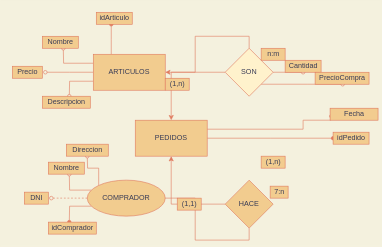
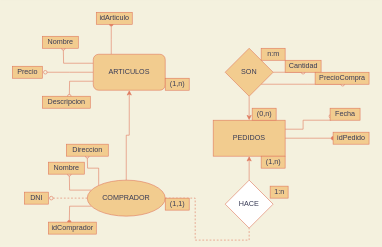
  <mxCell id="0" />
  <mxCell id="1" parent="0" />
  <mxCell id="2" style="edgeStyle=orthogonalEdgeStyle;rounded=0;orthogonalLoop=1;jettySize=auto;html=1;entryX=0.5;entryY=0;entryDx=0;entryDy=0;startArrow=none;fillColor=#F2CC8F;strokeColor=#E07A5F;labelBackgroundColor=#F4F1DE;fontColor=#393C56;" parent="1" source="19" target="16" edge="1"><mxGeometry relative="1" as="geometry" /></mxCell>
  <mxCell id="3" style="edgeStyle=orthogonalEdgeStyle;rounded=0;orthogonalLoop=1;jettySize=auto;html=1;exitX=0.25;exitY=0;exitDx=0;exitDy=0;endArrow=oval;endFill=1;fillColor=#F2CC8F;strokeColor=#E07A5F;labelBackgroundColor=#F4F1DE;fontColor=#393C56;" parent="1" source="7" edge="1"><mxGeometry relative="1" as="geometry"><mxPoint x="185" y="40" as="targetPoint" /></mxGeometry></mxCell>
  <mxCell id="4" style="edgeStyle=orthogonalEdgeStyle;rounded=0;orthogonalLoop=1;jettySize=auto;html=1;exitX=0;exitY=0.25;exitDx=0;exitDy=0;endArrow=oval;endFill=0;fillColor=#F2CC8F;strokeColor=#E07A5F;labelBackgroundColor=#F4F1DE;fontColor=#393C56;" parent="1" source="7" edge="1"><mxGeometry relative="1" as="geometry"><mxPoint x="105" y="80" as="targetPoint" /></mxGeometry></mxCell>
  <mxCell id="5" style="edgeStyle=orthogonalEdgeStyle;rounded=0;orthogonalLoop=1;jettySize=auto;html=1;exitX=0;exitY=0.5;exitDx=0;exitDy=0;endArrow=oval;endFill=0;fillColor=#F2CC8F;strokeColor=#E07A5F;labelBackgroundColor=#F4F1DE;fontColor=#393C56;" parent="1" source="7" edge="1"><mxGeometry relative="1" as="geometry"><mxPoint x="75" y="120" as="targetPoint" /></mxGeometry></mxCell>
  <mxCell id="6" style="edgeStyle=orthogonalEdgeStyle;rounded=0;orthogonalLoop=1;jettySize=auto;html=1;exitX=0;exitY=0.75;exitDx=0;exitDy=0;endArrow=oval;endFill=0;fillColor=#F2CC8F;strokeColor=#E07A5F;labelBackgroundColor=#F4F1DE;fontColor=#393C56;" parent="1" source="7" edge="1"><mxGeometry relative="1" as="geometry"><mxPoint x="115" y="160" as="targetPoint" /></mxGeometry></mxCell>
- <mxCell id="7" value="ARTICULOS" style="rounded=0;whiteSpace=wrap;html=1;fillColor=#F2CC8F;strokeColor=#E07A5F;fontColor=#393C56;" parent="1" vertex="1"><mxGeometry x="155" y="90" width="120" height="60" as="geometry" /></mxCell>
+ <mxCell id="7" value="ARTICULOS" style="whiteSpace=wrap;html=1;fillColor=#F2CC8F;strokeColor=#E07A5F;fontColor=#393C56;rounded=1;" parent="1" vertex="1"><mxGeometry x="155" y="90" width="120" height="60" as="geometry" /></mxCell>
  <mxCell id="8" style="edgeStyle=orthogonalEdgeStyle;rounded=0;orthogonalLoop=1;jettySize=auto;html=1;entryX=0.5;entryY=1;entryDx=0;entryDy=0;startArrow=none;fillColor=#F2CC8F;strokeColor=#E07A5F;labelBackgroundColor=#F4F1DE;fontColor=#393C56;" parent="1" source="21" target="16" edge="1"><mxGeometry relative="1" as="geometry" /></mxCell>
  <mxCell id="9" style="edgeStyle=orthogonalEdgeStyle;rounded=0;orthogonalLoop=1;jettySize=auto;html=1;endArrow=oval;endFill=0;dashed=1;fillColor=#F2CC8F;strokeColor=#E07A5F;labelBackgroundColor=#F4F1DE;fontColor=#393C56;" parent="1" source="13" edge="1"><mxGeometry relative="1" as="geometry"><mxPoint x="85" y="330" as="targetPoint" /></mxGeometry></mxCell>
  <mxCell id="10" style="edgeStyle=orthogonalEdgeStyle;rounded=0;orthogonalLoop=1;jettySize=auto;html=1;exitX=0;exitY=0.25;exitDx=0;exitDy=0;endArrow=oval;endFill=0;fillColor=#F2CC8F;strokeColor=#E07A5F;labelBackgroundColor=#F4F1DE;fontColor=#393C56;" parent="1" source="13" edge="1"><mxGeometry relative="1" as="geometry"><mxPoint x="115" y="290" as="targetPoint" /></mxGeometry></mxCell>
  <mxCell id="11" style="edgeStyle=orthogonalEdgeStyle;rounded=0;orthogonalLoop=1;jettySize=auto;html=1;exitX=0;exitY=0.75;exitDx=0;exitDy=0;endArrow=oval;endFill=1;fillColor=#F2CC8F;strokeColor=#E07A5F;labelBackgroundColor=#F4F1DE;fontColor=#393C56;" parent="1" source="13" edge="1"><mxGeometry relative="1" as="geometry"><mxPoint x="115" y="370" as="targetPoint" /></mxGeometry></mxCell>
  <mxCell id="12" style="edgeStyle=orthogonalEdgeStyle;rounded=0;orthogonalLoop=1;jettySize=auto;html=1;exitX=0;exitY=0;exitDx=0;exitDy=0;endArrow=oval;endFill=0;fillColor=#F2CC8F;strokeColor=#E07A5F;labelBackgroundColor=#F4F1DE;fontColor=#393C56;" parent="1" source="13" edge="1"><mxGeometry relative="1" as="geometry"><mxPoint x="145" y="260" as="targetPoint" /></mxGeometry></mxCell>
  <mxCell id="13" value="COMPRADOR" style="ellipse;whiteSpace=wrap;html=1;fillColor=#F2CC8F;strokeColor=#E07A5F;fontColor=#393C56;" parent="1" vertex="1"><mxGeometry x="145" y="300" width="130" height="60" as="geometry" /></mxCell>
  <mxCell id="14" style="edgeStyle=orthogonalEdgeStyle;rounded=0;orthogonalLoop=1;jettySize=auto;html=1;exitX=1;exitY=0.25;exitDx=0;exitDy=0;endArrow=oval;endFill=0;startArrow=none;entryX=0.026;entryY=0.672;entryDx=0;entryDy=0;entryPerimeter=0;fillColor=#F2CC8F;strokeColor=#E07A5F;labelBackgroundColor=#F4F1DE;fontColor=#393C56;" parent="1" source="16" target="39" edge="1"><mxGeometry relative="1" as="geometry"><mxPoint x="485" y="330" as="targetPoint" /><Array as="points"><mxPoint x="505" y="215" /><mxPoint x="505" y="200" /><mxPoint x="551" y="200" /></Array></mxGeometry></mxCell>
  <mxCell id="15" style="edgeStyle=orthogonalEdgeStyle;rounded=0;orthogonalLoop=1;jettySize=auto;html=1;endArrow=oval;endFill=1;fillColor=#F2CC8F;strokeColor=#E07A5F;labelBackgroundColor=#F4F1DE;fontColor=#393C56;" parent="1" source="16" edge="1"><mxGeometry relative="1" as="geometry"><mxPoint x="555" y="230" as="targetPoint" /></mxGeometry></mxCell>
- <mxCell id="16" value="PEDIDOS" style="rounded=0;whiteSpace=wrap;html=1;fillColor=#F2CC8F;strokeColor=#E07A5F;fontColor=#393C56;" parent="1" vertex="1"><mxGeometry x="225" y="200" width="120" height="60" as="geometry" /></mxCell>
+ <mxCell id="16" value="PEDIDOS" style="rounded=0;whiteSpace=wrap;html=1;fillColor=#F2CC8F;strokeColor=#E07A5F;fontColor=#393C56;" parent="1" vertex="1"><mxGeometry x="355" y="200" width="120" height="60" as="geometry" /></mxCell>
  <mxCell id="17" style="edgeStyle=orthogonalEdgeStyle;rounded=0;orthogonalLoop=1;jettySize=auto;html=1;endArrow=oval;endFill=0;fillColor=#F2CC8F;strokeColor=#E07A5F;labelBackgroundColor=#F4F1DE;fontColor=#393C56;" parent="1" source="19" edge="1"><mxGeometry relative="1" as="geometry"><mxPoint x="505" y="120" as="targetPoint" /></mxGeometry></mxCell>
  <mxCell id="18" style="edgeStyle=orthogonalEdgeStyle;rounded=0;orthogonalLoop=1;jettySize=auto;html=1;exitX=1;exitY=1;exitDx=0;exitDy=0;endArrow=oval;endFill=0;fillColor=#F2CC8F;strokeColor=#E07A5F;labelBackgroundColor=#F4F1DE;fontColor=#393C56;" parent="1" source="19" edge="1"><mxGeometry relative="1" as="geometry"><mxPoint x="571" y="140" as="targetPoint" /></mxGeometry></mxCell>
- <mxCell id="19" value="SON" style="rhombus;whiteSpace=wrap;html=1;fillColor=#fff2cc;strokeColor=#E07A5F;fontColor=#393C56;" parent="1" vertex="1"><mxGeometry x="375" y="80" width="80" height="80" as="geometry" /></mxCell>
- <mxCell id="20" value="" style="edgeStyle=orthogonalEdgeStyle;rounded=0;orthogonalLoop=1;jettySize=auto;html=1;entryX=0.5;entryY=0;entryDx=0;entryDy=0;endArrow=none;startArrow=classic;startFill=1;fillColor=#F2CC8F;strokeColor=#E07A5F;labelBackgroundColor=#F4F1DE;fontColor=#393C56;" parent="1" source="7" target="19" edge="1"><mxGeometry relative="1" as="geometry"><mxPoint x="275" y="120" as="sourcePoint" /><mxPoint x="415" y="200" as="targetPoint" /></mxGeometry></mxCell>
- <mxCell id="21" value="HACE" style="rhombus;whiteSpace=wrap;html=1;fillColor=#F2CC8F;strokeColor=#E07A5F;fontColor=#393C56;" parent="1" vertex="1"><mxGeometry x="375" y="300" width="80" height="80" as="geometry" /></mxCell>
- <mxCell id="22" value="" style="edgeStyle=orthogonalEdgeStyle;rounded=0;orthogonalLoop=1;jettySize=auto;html=1;entryX=0.5;entryY=1;entryDx=0;entryDy=0;endArrow=none;fillColor=#F2CC8F;strokeColor=#E07A5F;labelBackgroundColor=#F4F1DE;fontColor=#393C56;" parent="1" source="13" target="21" edge="1"><mxGeometry relative="1" as="geometry"><mxPoint x="325" y="340" as="sourcePoint" /><mxPoint x="465" y="260" as="targetPoint" /></mxGeometry></mxCell>
- <mxCell id="24" value="(1,1)" style="text;html=1;align=center;verticalAlign=middle;resizable=0;points=[];autosize=1;strokeColor=#E07A5F;fillColor=#F2CC8F;fontColor=#393C56;" parent="1" vertex="1"><mxGeometry x="295" y="330" width="40" height="20" as="geometry" /></mxCell>
+ <mxCell id="19" value="SON" style="rhombus;whiteSpace=wrap;html=1;fillColor=#F2CC8F;strokeColor=#E07A5F;fontColor=#393C56;" parent="1" vertex="1"><mxGeometry x="375" y="80" width="80" height="80" as="geometry" /></mxCell>
+ <mxCell id="20" value="" style="edgeStyle=orthogonalEdgeStyle;rounded=0;orthogonalLoop=1;jettySize=auto;html=1;endArrow=none;startArrow=classic;startFill=1;fillColor=#F2CC8F;strokeColor=#E07A5F;labelBackgroundColor=#F4F1DE;fontColor=#393C56;" parent="1" source="7" target="13" edge="1"><mxGeometry relative="1" as="geometry"><mxPoint x="275" y="120" as="sourcePoint" /><mxPoint x="415" y="200" as="targetPoint" /></mxGeometry></mxCell>
+ <mxCell id="21" value="HACE" style="rhombus;whiteSpace=wrap;html=1;fillColor=#ffffff;strokeColor=#E07A5F;fontColor=#393C56;" parent="1" vertex="1"><mxGeometry x="375" y="300" width="80" height="80" as="geometry" /></mxCell>
+ <mxCell id="22" value="" style="edgeStyle=orthogonalEdgeStyle;rounded=0;orthogonalLoop=1;jettySize=auto;html=1;entryX=0.5;entryY=1;entryDx=0;entryDy=0;endArrow=none;fillColor=#F2CC8F;strokeColor=#E07A5F;labelBackgroundColor=#F4F1DE;fontColor=#393C56;dashed=1;" parent="1" source="13" target="21" edge="1"><mxGeometry relative="1" as="geometry"><mxPoint x="325" y="340" as="sourcePoint" /><mxPoint x="465" y="260" as="targetPoint" /></mxGeometry></mxCell>
+ <mxCell id="23" value="(0,n)" style="text;html=1;align=center;verticalAlign=middle;resizable=0;points=[];autosize=1;strokeColor=#E07A5F;fillColor=#F2CC8F;fontColor=#393C56;" parent="1" vertex="1"><mxGeometry x="420" y="180" width="40" height="20" as="geometry" /></mxCell>
+ <mxCell id="24" value="(1,1)" style="text;html=1;align=center;verticalAlign=middle;resizable=0;points=[];autosize=1;strokeColor=#E07A5F;fillColor=#F2CC8F;fontColor=#393C56;" parent="1" vertex="1"><mxGeometry x="275" y="330" width="40" height="20" as="geometry" /></mxCell>
  <mxCell id="25" value="(1,n)" style="text;html=1;align=center;verticalAlign=middle;resizable=0;points=[];autosize=1;strokeColor=#E07A5F;fillColor=#F2CC8F;fontColor=#393C56;" parent="1" vertex="1"><mxGeometry x="275" y="130" width="40" height="20" as="geometry" /></mxCell>
  <mxCell id="26" value="(1,n)" style="text;html=1;align=center;verticalAlign=middle;resizable=0;points=[];autosize=1;strokeColor=#E07A5F;fillColor=#F2CC8F;fontColor=#393C56;" parent="1" vertex="1"><mxGeometry x="435" y="260" width="40" height="20" as="geometry" /></mxCell>
  <mxCell id="27" value="Direccion" style="text;html=1;align=center;verticalAlign=middle;resizable=0;points=[];autosize=1;strokeColor=#E07A5F;fillColor=#F2CC8F;fontColor=#393C56;" parent="1" vertex="1"><mxGeometry x="110" y="240" width="70" height="20" as="geometry" /></mxCell>
  <mxCell id="28" value="Nombre" style="text;html=1;align=center;verticalAlign=middle;resizable=0;points=[];autosize=1;strokeColor=#E07A5F;fillColor=#F2CC8F;fontColor=#393C56;" parent="1" vertex="1"><mxGeometry x="80" y="270" width="60" height="20" as="geometry" /></mxCell>
  <mxCell id="29" value="DNI" style="text;html=1;align=center;verticalAlign=middle;resizable=0;points=[];autosize=1;strokeColor=#E07A5F;fillColor=#F2CC8F;fontColor=#393C56;" parent="1" vertex="1"><mxGeometry x="40" y="320" width="40" height="20" as="geometry" /></mxCell>
  <mxCell id="30" value="&lt;span style=&quot;text-align: left&quot;&gt;idComprador&lt;/span&gt;" style="text;html=1;align=center;verticalAlign=middle;resizable=0;points=[];autosize=1;strokeColor=#E07A5F;fillColor=#F2CC8F;fontColor=#393C56;" parent="1" vertex="1"><mxGeometry x="80" y="370" width="80" height="20" as="geometry" /></mxCell>
  <mxCell id="31" value="&lt;span style=&quot;text-align: left&quot;&gt;idArticulo&lt;/span&gt;" style="text;html=1;align=center;verticalAlign=middle;resizable=0;points=[];autosize=1;strokeColor=#E07A5F;fillColor=#F2CC8F;fontColor=#393C56;" parent="1" vertex="1"><mxGeometry x="160" y="20" width="60" height="20" as="geometry" /></mxCell>
  <mxCell id="32" value="Nombre" style="text;html=1;align=center;verticalAlign=middle;resizable=0;points=[];autosize=1;strokeColor=#E07A5F;fillColor=#F2CC8F;fontColor=#393C56;" parent="1" vertex="1"><mxGeometry x="70" y="60" width="60" height="20" as="geometry" /></mxCell>
  <mxCell id="33" value="Precio" style="text;html=1;align=center;verticalAlign=middle;resizable=0;points=[];autosize=1;strokeColor=#E07A5F;fillColor=#F2CC8F;fontColor=#393C56;" parent="1" vertex="1"><mxGeometry x="20" y="110" width="50" height="20" as="geometry" /></mxCell>
  <mxCell id="34" value="Descripcion" style="text;html=1;align=center;verticalAlign=middle;resizable=0;points=[];autosize=1;strokeColor=#E07A5F;fillColor=#F2CC8F;fontColor=#393C56;" parent="1" vertex="1"><mxGeometry x="70" y="160" width="80" height="20" as="geometry" /></mxCell>
  <mxCell id="35" value="n:m" style="text;html=1;align=center;verticalAlign=middle;resizable=0;points=[];autosize=1;strokeColor=#E07A5F;fillColor=#F2CC8F;fontColor=#393C56;" parent="1" vertex="1"><mxGeometry x="435" y="80" width="40" height="20" as="geometry" /></mxCell>
- <mxCell id="36" value="7:n" style="text;html=1;align=center;verticalAlign=middle;resizable=0;points=[];autosize=1;strokeColor=#E07A5F;fillColor=#F2CC8F;fontColor=#393C56;" parent="1" vertex="1"><mxGeometry x="450" y="310" width="30" height="20" as="geometry" /></mxCell>
+ <mxCell id="36" value="1:n" style="text;html=1;align=center;verticalAlign=middle;resizable=0;points=[];autosize=1;strokeColor=#E07A5F;fillColor=#F2CC8F;fontColor=#393C56;" parent="1" vertex="1"><mxGeometry x="450" y="310" width="30" height="20" as="geometry" /></mxCell>
  <mxCell id="37" value="idPedido" style="text;html=1;align=center;verticalAlign=middle;resizable=0;points=[];autosize=1;strokeColor=#E07A5F;fillColor=#F2CC8F;fontColor=#393C56;" parent="1" vertex="1"><mxGeometry x="555" y="220" width="60" height="20" as="geometry" /></mxCell>
  <mxCell id="38" value="Cantidad" style="text;html=1;align=center;verticalAlign=middle;resizable=0;points=[];autosize=1;strokeColor=#E07A5F;fillColor=#F2CC8F;fontColor=#393C56;" parent="1" vertex="1"><mxGeometry x="475" y="100" width="60" height="20" as="geometry" /></mxCell>
- <mxCell id="39" value="Fecha" style="text;html=1;align=center;verticalAlign=middle;resizable=0;points=[];autosize=1;strokeColor=#E07A5F;fillColor=#F2CC8F;fontColor=#393C56;" parent="1" vertex="1"><mxGeometry x="550" y="180" width="80" height="20" as="geometry" /></mxCell>
+ <mxCell id="39" value="Fecha" style="text;html=1;align=center;verticalAlign=middle;resizable=0;points=[];autosize=1;strokeColor=#E07A5F;fillColor=#F2CC8F;fontColor=#393C56;" parent="1" vertex="1"><mxGeometry x="550" y="180" width="50" height="20" as="geometry" /></mxCell>
  <mxCell id="40" value="PrecioCompra" style="text;html=1;align=center;verticalAlign=middle;resizable=0;points=[];autosize=1;strokeColor=#E07A5F;fillColor=#F2CC8F;fontColor=#393C56;" parent="1" vertex="1"><mxGeometry x="525" y="120" width="90" height="20" as="geometry" /></mxCell>
